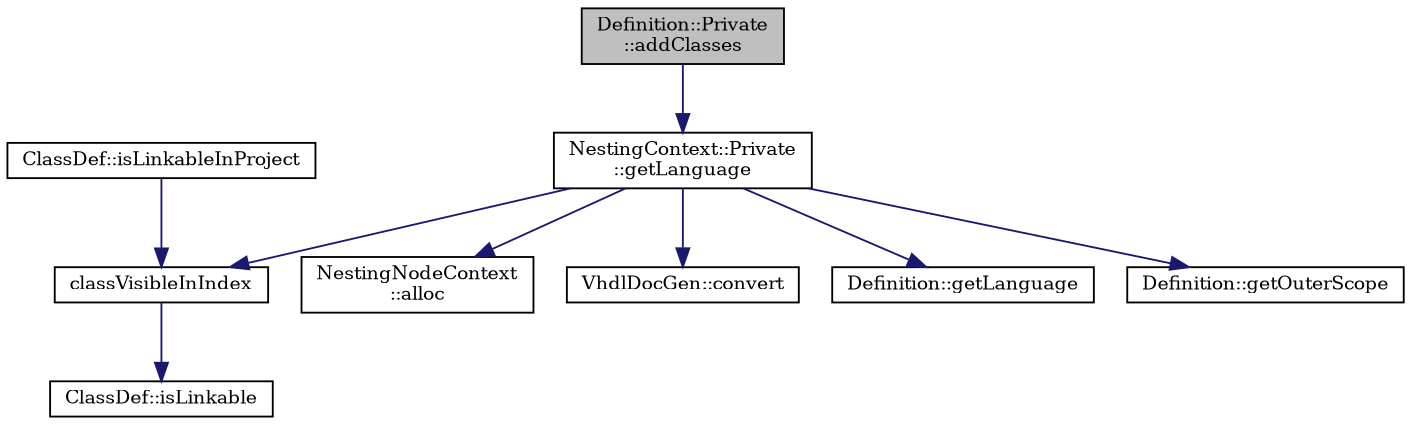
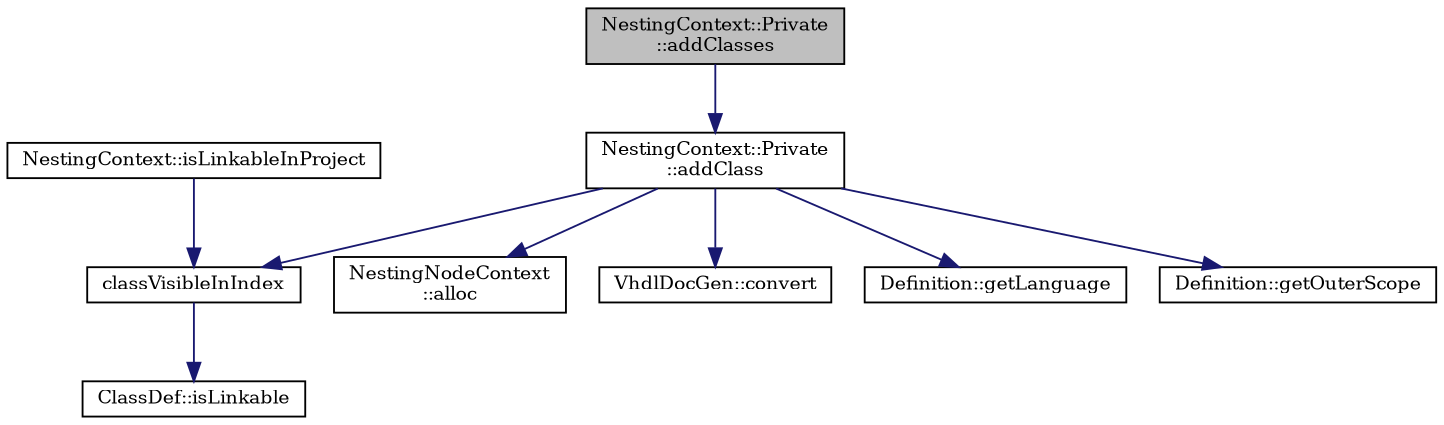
  digraph {
    fontname="DejaVu Serif"
    rankdir=TB
    node [color=black fillcolor=white fontname="DejaVu Serif" fontsize=10 shape=record style=filled]
    edge [color=midnightblue fontname="DejaVu Serif" fontsize=10 labelfontname=Helvetica labelfontsize=10 style=solid]
-   n1 [fillcolor=grey75 fontcolor=black height=0.2 label="Definition::Private\l::addClasses" width=0.4]
-   n2 [height=0.2 label="NestingContext::Private\l::getLanguage" width=0.4]
+   n1 [fillcolor=grey75 fontcolor=black height=0.2 label="NestingContext::Private\l::addClasses" width=0.4]
+   n2 [height=0.2 label="NestingContext::Private\l::addClass" width=0.4]
    n3 [height=0.2 label="NestingNodeContext\l::alloc" width=0.4]
    n4 [height=0.2 label=classVisibleInIndex width=0.4]
    n5 [height=0.2 label="VhdlDocGen::convert" width=0.4]
    n6 [height=0.2 label="Definition::getLanguage" width=0.4]
    n7 [height=0.2 label="Definition::getOuterScope" width=0.4]
    n8 [height=0.2 label="ClassDef::isLinkable" width=0.4]
-   n9 [height=0.2 label="ClassDef::isLinkableInProject" width=0.4]
+   n9 [height=0.2 label="NestingContext::isLinkableInProject" width=0.4]
    n1 -> n2
    n2 -> n3
    n2 -> n4
    n2 -> n5
    n2 -> n6
    n2 -> n7
    n4 -> n8
    n9 -> n4
  }
